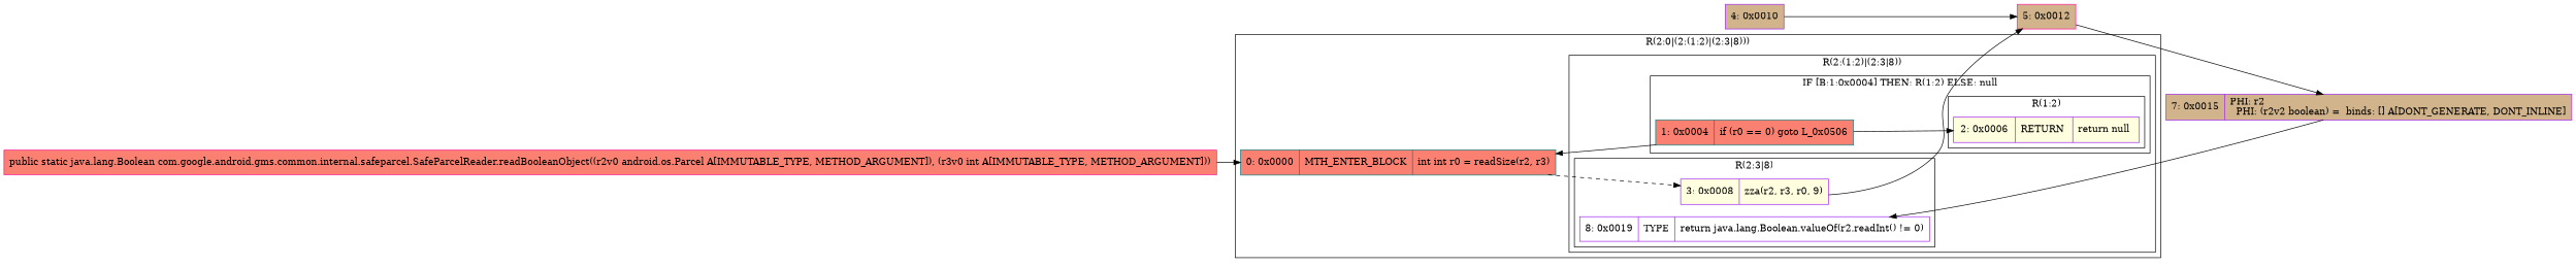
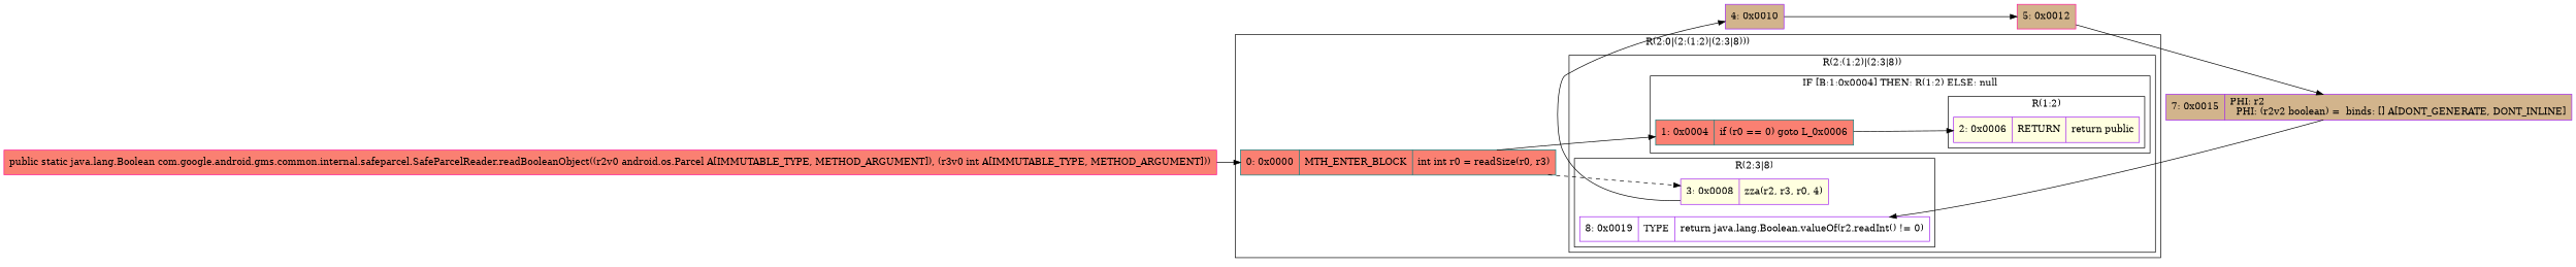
  digraph {
    rankdir=LR
    node [color=purple fillcolor=salmon shape=record style=filled]
-   n1 [fillcolor=lightyellow label="{2\:\ 0x0006|RETURN\l|return null\l}"]
-   n2 [color=teal label="{1\:\ 0x0004|if (r0 == 0) goto L_0x0506\l}"]
-   n3 [fillcolor=lightyellow label="{3\:\ 0x0008|zza(r2, r3, r0, 9)\l}"]
+   n1 [fillcolor=lightyellow label="{2\:\ 0x0006|RETURN\l|return public\l}"]
+   n2 [color=teal label="{1\:\ 0x0004|if (r0 == 0) goto L_0x0006\l}"]
+   n3 [fillcolor=lightyellow label="{3\:\ 0x0008|zza(r2, r3, r0, 4)\l}"]
    n4 [fillcolor=white label="{8\:\ 0x0019|TYPE\l|return java.lang.Boolean.valueOf(r2.readInt() != 0)\l}"]
-   n5 [color=teal label="{0\:\ 0x0000|MTH_ENTER_BLOCK\l|int int r0 = readSize(r2, r3)\l}"]
+   n5 [color=teal label="{0\:\ 0x0000|MTH_ENTER_BLOCK\l|int int r0 = readSize(r0, r3)\l}"]
    n6 [fillcolor=tan label="{4\:\ 0x0010}"]
    n7 [color=deeppink fillcolor=tan label="{5\:\ 0x0012}"]
    n8 [fillcolor=tan label="{7\:\ 0x0015|PHI: r2 \l  PHI: (r2v2 boolean) =  binds: [] A[DONT_GENERATE, DONT_INLINE]\l}"]
    n9 [color=deeppink label="{public static java.lang.Boolean com.google.android.gms.common.internal.safeparcel.SafeParcelReader.readBooleanObject((r2v0 android.os.Parcel A[IMMUTABLE_TYPE, METHOD_ARGUMENT]), (r3v0 int A[IMMUTABLE_TYPE, METHOD_ARGUMENT])) }"]
    subgraph cluster_1 {
      label="R(2:0|(2:(1:2)|(2:3|8)))"
      n5
      subgraph cluster_2 {
        label="R(2:(1:2)|(2:3|8))"
        subgraph cluster_3 {
          label="IF [B:1:0x0004] THEN: R(1:2) ELSE: null"
          n2
          subgraph cluster_4 {
            label="R(1:2)"
            n1
          }
        }
        subgraph cluster_5 {
          label="R(2:3|8)"
          n3
          n4
        }
      }
    }
    n2 -> n1
-   n3 -> n7
-   n2 -> n5
+   n3 -> n6
+   n5 -> n2
    n5 -> n3 [style=dashed]
    n6 -> n7
    n7 -> n8
    n8 -> n4
    n9 -> n5
  }
